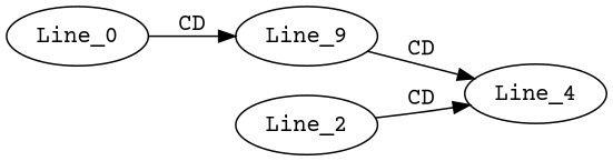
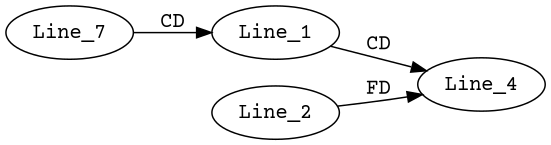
  digraph {
    fontname="Courier Prime"
    rankdir=LR
    node [fontname="Courier Prime"]
    edge [fontname="Courier Prime"]
-   Line_0
-   Line_1 [label=Line_9]
+   Line_0 [label=Line_7]
+   Line_1
    Line_4
    Line_2
    Line_0 -> Line_1 [label=CD]
    Line_1 -> Line_4 [label=CD]
-   Line_2 -> Line_4 [label=CD]
+   Line_2 -> Line_4 [label=FD]
  }
